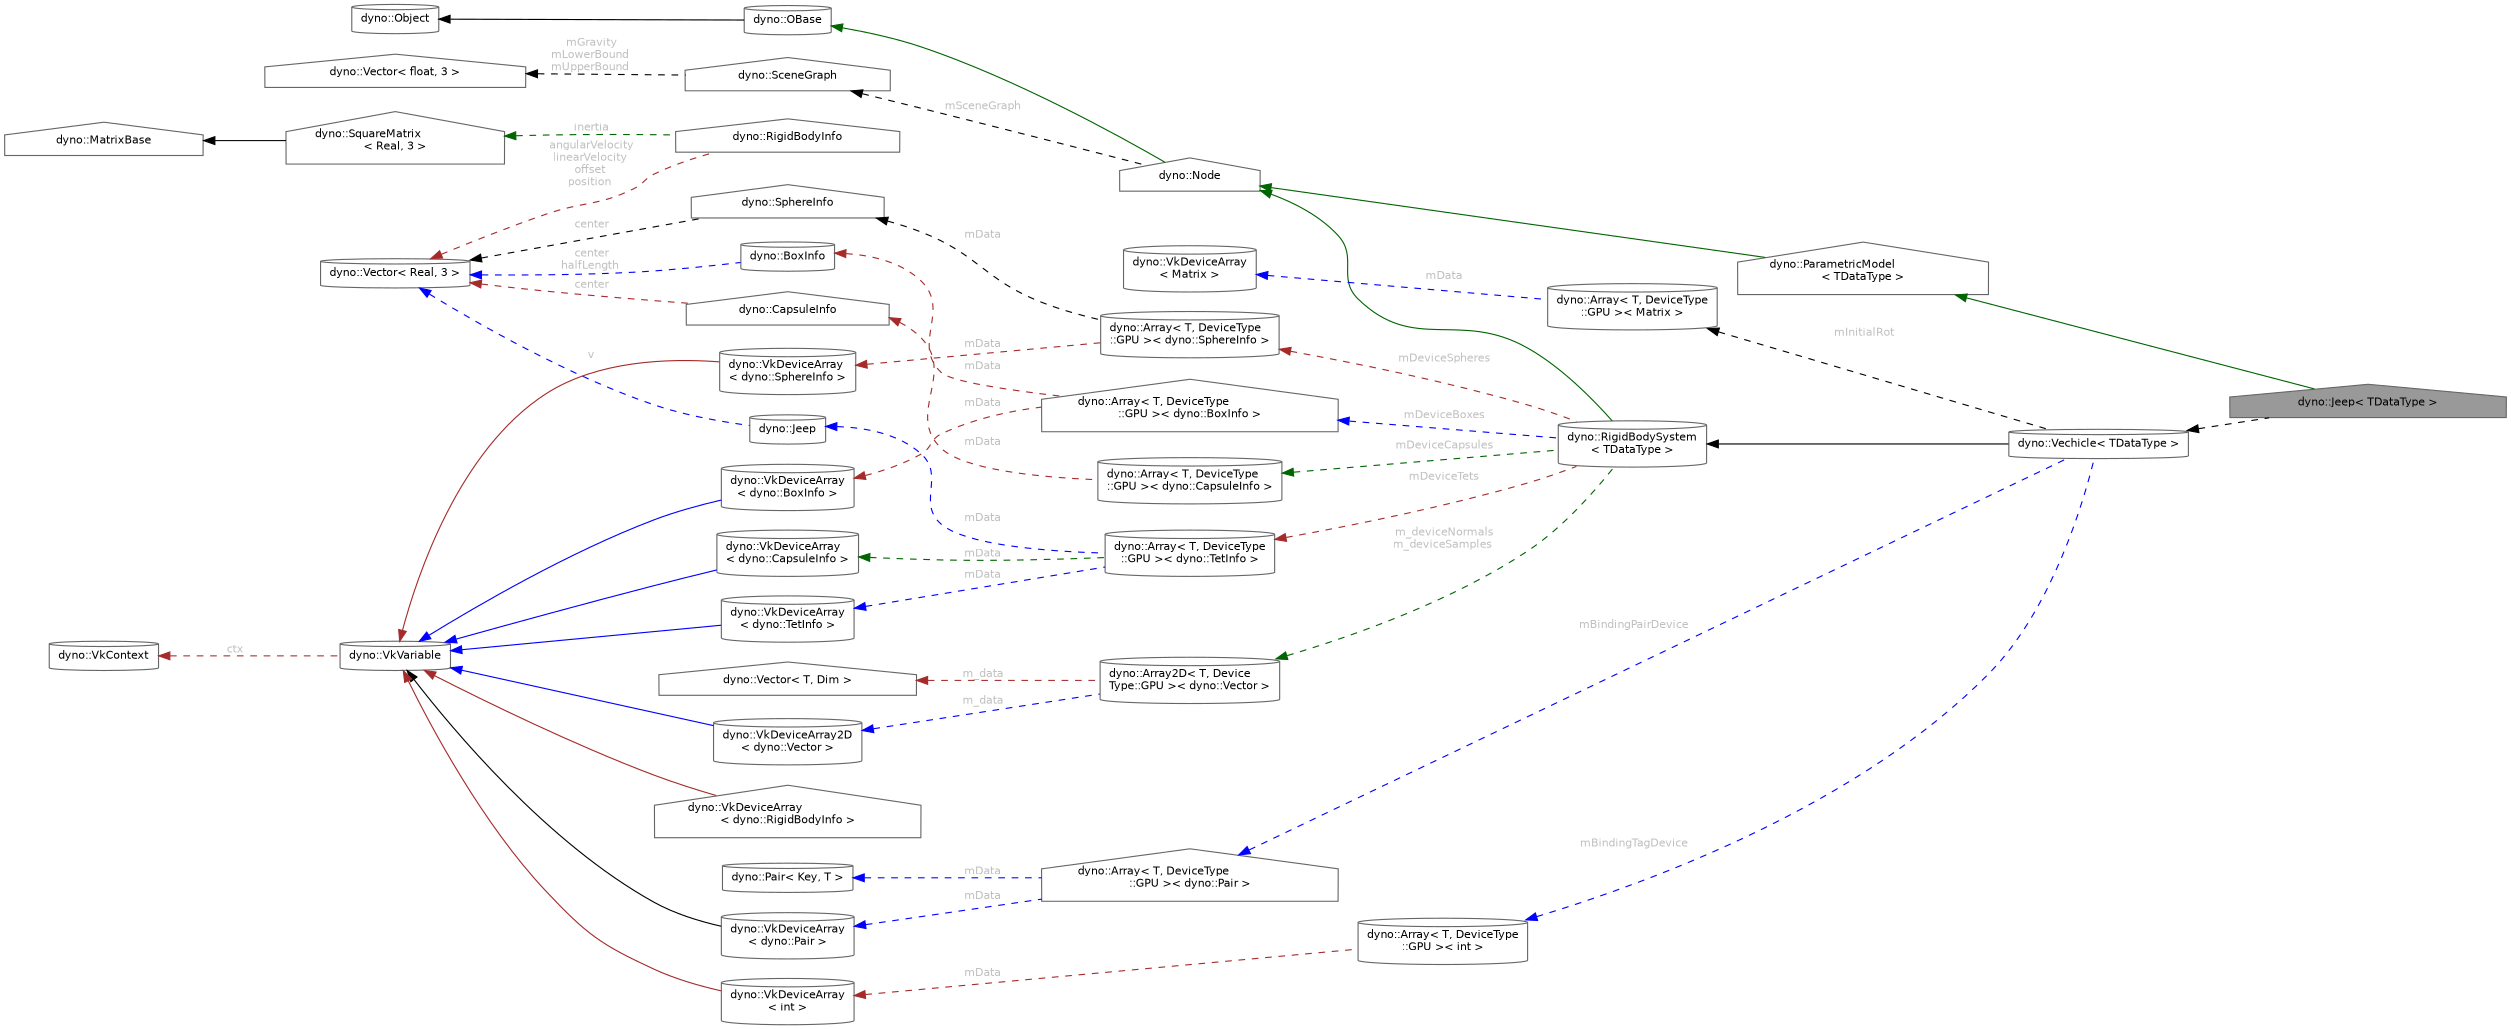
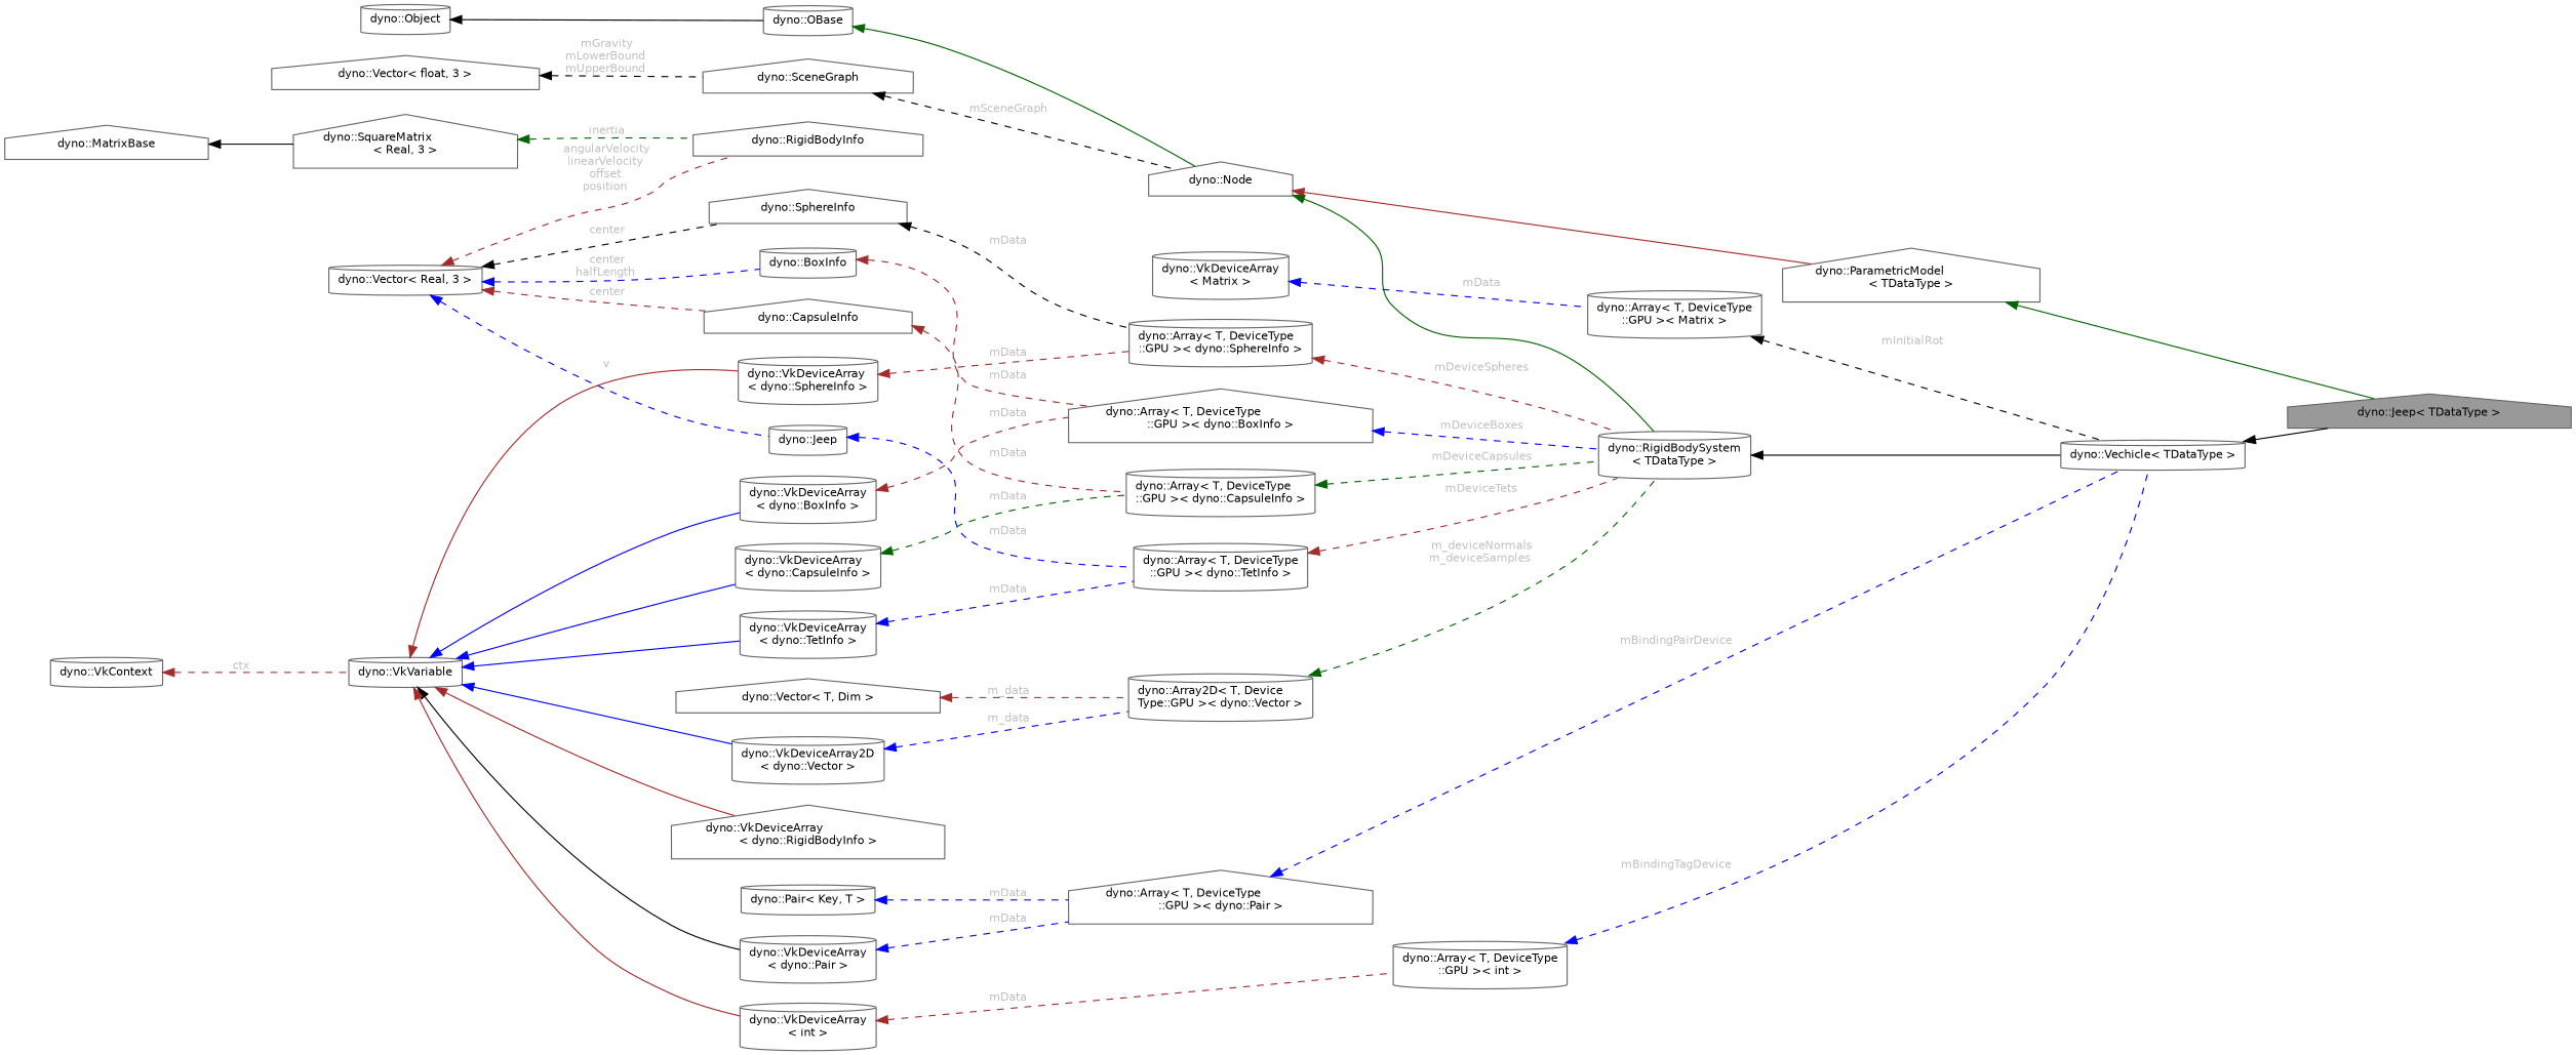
  digraph {
    rankdir=LR
    node [color=gray40 fillcolor=white fontname=Helvetica fontsize=10 shape=cylinder style=filled]
    edge [color=blue dir=back fontname=Helvetica fontsize=10 labelfontname=Helvetica labelfontsize=10 style=dashed fontcolor=grey]
    n1 [fillcolor=grey60 fontcolor=black height=0.2 label="dyno::Jeep\< TDataType \>" shape=house width=0.4]
    n2 [height=0.2 label="dyno::ParametricModel\l\< TDataType \>" shape=house width=0.4]
    n3 [height=0.2 label="dyno::Node" shape=house width=0.4]
    n4 [height=0.2 label="dyno::RigidBodySystem\l\< TDataType \>" width=0.4]
    n5 [height=0.2 label="dyno::Vechicle\< TDataType \>" width=0.4]
    n6 [height=0.2 label="dyno::OBase" width=0.4]
    n7 [height=0.2 label="dyno::SceneGraph" shape=house width=0.4]
    n8 [height=0.2 label="dyno::Object" width=0.4]
    n9 [height=0.2 label="dyno::Vector\< float, 3 \>" shape=house width=0.4]
    n10 [height=0.2 label="dyno::RigidBodyInfo" shape=house width=0.4]
    n11 [height=0.2 label="dyno::Vector\< Real, 3 \>" width=0.4]
    n12 [height=0.2 label="dyno::SphereInfo" shape=house width=0.4]
    n13 [height=0.2 label="dyno::BoxInfo" width=0.4]
    n14 [height=0.2 label="dyno::Jeep" width=0.4]
    n15 [height=0.2 label="dyno::CapsuleInfo" shape=house width=0.4]
    n16 [height=0.2 label="dyno::Array\< T, DeviceType\l::GPU \>\< dyno::SphereInfo \>" width=0.4]
    n17 [height=0.2 label="dyno::Array\< T, DeviceType\l::GPU \>\< dyno::BoxInfo \>" shape=house width=0.4]
    n18 [height=0.2 label="dyno::Array\< T, DeviceType\l::GPU \>\< dyno::TetInfo \>" width=0.4]
    n19 [height=0.2 label="dyno::Array\< T, DeviceType\l::GPU \>\< dyno::CapsuleInfo \>" width=0.4]
    n20 [height=0.2 label="dyno::SquareMatrix\l\< Real, 3 \>" shape=house width=0.4]
    n21 [height=0.2 label="dyno::MatrixBase" shape=house width=0.4]
    n22 [height=0.2 label="dyno::VkDeviceArray\l\< dyno::RigidBodyInfo \>" shape=house width=0.4]
    n23 [height=0.2 label="dyno::VkVariable" width=0.4]
    n24 [height=0.2 label="dyno::VkDeviceArray\l\< dyno::SphereInfo \>" width=0.4]
    n25 [height=0.2 label="dyno::VkDeviceArray\l\< dyno::BoxInfo \>" width=0.4]
    n26 [height=0.2 label="dyno::VkDeviceArray\l\< dyno::TetInfo \>" width=0.4]
    n27 [height=0.2 label="dyno::VkDeviceArray\l\< dyno::CapsuleInfo \>" width=0.4]
    n28 [height=0.2 label="dyno::VkDeviceArray2D\l\< dyno::Vector \>" width=0.4]
    n29 [height=0.2 label="dyno::VkDeviceArray\l\< dyno::Pair \>" width=0.4]
    n30 [height=0.2 label="dyno::VkDeviceArray\l\< int \>" width=0.4]
    n31 [height=0.2 label="dyno::Array2D\< T, Device\lType::GPU \>\< dyno::Vector \>" width=0.4]
    n32 [height=0.2 label="dyno::VkDeviceArray\l\< Matrix \>" width=0.4]
    n33 [height=0.2 label="dyno::Array\< T, DeviceType\l::GPU \>\< Matrix \>" width=0.4]
    n34 [height=0.2 label="dyno::Array\< T, DeviceType\l::GPU \>\< dyno::Pair \>" shape=house width=0.4]
    n35 [height=0.2 label="dyno::Array\< T, DeviceType\l::GPU \>\< int \>" width=0.4]
    n36 [height=0.2 label="dyno::VkContext" width=0.4]
    n37 [height=0.2 label="dyno::Vector\< T, Dim \>" shape=house width=0.4]
    n38 [height=0.2 label="dyno::Pair\< Key, T \>" width=0.4]
    n2 -> n1 [color=darkgreen style=solid fontcolor=""]
-   n3 -> n2 [color=darkgreen style=solid fontcolor=""]
+   n3 -> n2 [color=brown style=solid fontcolor=""]
    n3 -> n4 [color=darkgreen style=solid fontcolor=""]
    n4 -> n5 [color=black style=solid fontcolor=""]
-   n5 -> n1 [color=black fontcolor=""]
+   n5 -> n1 [color=black style=solid fontcolor=""]
    n6 -> n3 [color=darkgreen style=solid fontcolor=""]
    n7 -> n3 [color=black label=" mSceneGraph"]
    n8 -> n6 [color=black style=solid fontcolor=""]
    n9 -> n7 [color=black label=" mGravity\nmLowerBound\nmUpperBound"]
    n11 -> n10 [color=brown label=" angularVelocity\nlinearVelocity\noffset\nposition"]
    n11 -> n12 [color=black label=" center"]
    n11 -> n13 [label=" center\nhalfLength"]
    n11 -> n14 [label=" v"]
    n11 -> n15 [color=brown label=" center"]
    n12 -> n16 [color=black label=" mData"]
    n13 -> n17 [color=brown label=" mData"]
    n14 -> n18 [label=" mData"]
    n15 -> n19 [color=brown label=" mData"]
    n16 -> n4 [color=brown label=" mDeviceSpheres"]
    n17 -> n4 [label=" mDeviceBoxes"]
    n18 -> n4 [color=brown label=" mDeviceTets"]
    n19 -> n4 [color=darkgreen label=" mDeviceCapsules"]
    n20 -> n10 [color=darkgreen label=" inertia"]
    n21 -> n20 [color=black style=solid fontcolor=""]
    n23 -> n22 [color=brown style=solid fontcolor=""]
    n23 -> n24 [color=brown style=solid fontcolor=""]
    n23 -> n25 [style=solid fontcolor=""]
    n23 -> n26 [style=solid fontcolor=""]
    n23 -> n27 [style=solid fontcolor=""]
    n23 -> n28 [style=solid fontcolor=""]
    n23 -> n29 [color=black style=solid fontcolor=""]
    n23 -> n30 [color=brown style=solid fontcolor=""]
    n24 -> n16 [color=brown label=" mData"]
    n25 -> n17 [color=brown label=" mData"]
    n26 -> n18 [label=" mData"]
-   n27 -> n18 [color=darkgreen label=" mData"]
+   n27 -> n19 [color=darkgreen label=" mData"]
    n28 -> n31 [label=" m_data"]
    n29 -> n34 [label=" mData"]
    n30 -> n35 [color=brown label=" mData"]
    n31 -> n4 [color=darkgreen label=" m_deviceNormals\nm_deviceSamples"]
    n32 -> n33 [label=" mData"]
    n33 -> n5 [color=black label=" mInitialRot"]
    n34 -> n5 [label=" mBindingPairDevice"]
    n35 -> n5 [label=" mBindingTagDevice"]
    n36 -> n23 [color=brown label=" ctx"]
    n37 -> n31 [color=brown label=" m_data"]
    n38 -> n34 [label=" mData"]
  }
